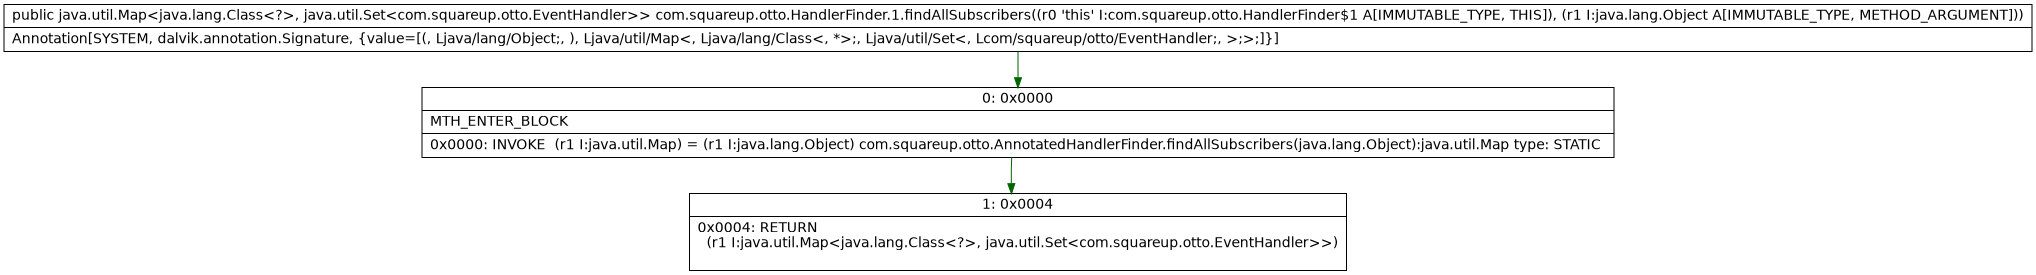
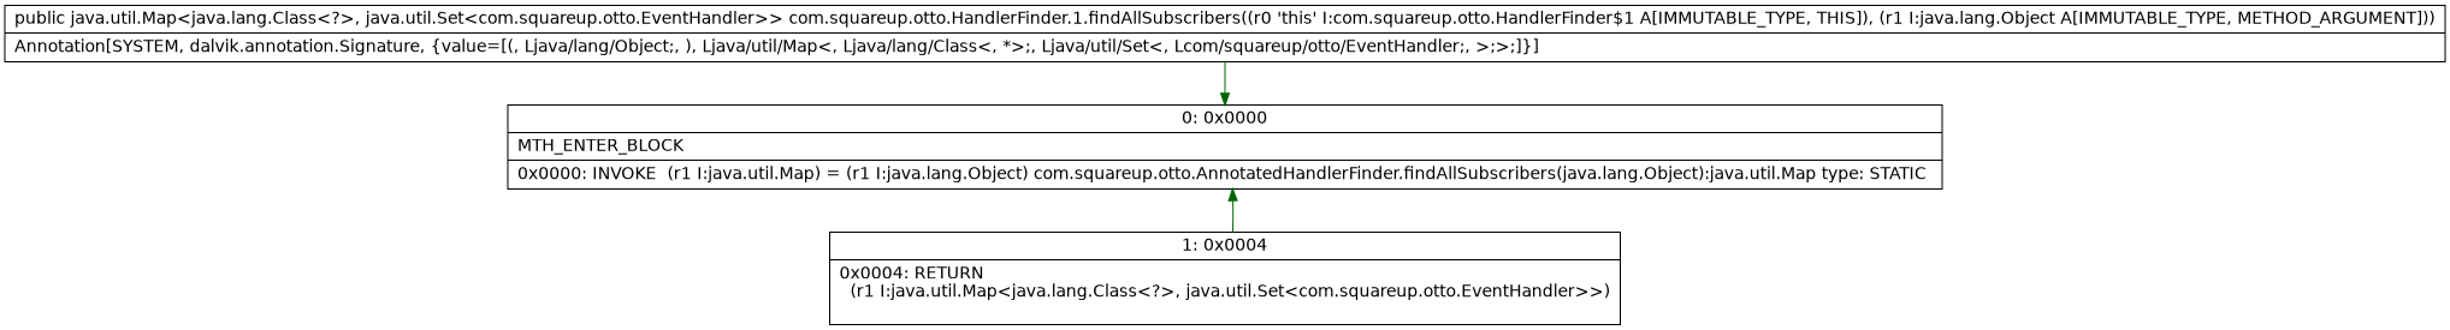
  digraph {
    fontname="DejaVu Sans"
    node [shape=record fontname="DejaVu Sans"]
    edge [color=darkgreen fontname="DejaVu Sans"]
    n1 [label="{0\:\ 0x0000|MTH_ENTER_BLOCK\l|0x0000: INVOKE  (r1 I:java.util.Map) = (r1 I:java.lang.Object) com.squareup.otto.AnnotatedHandlerFinder.findAllSubscribers(java.lang.Object):java.util.Map type: STATIC \l}"]
    n2 [label="{1\:\ 0x0004|0x0004: RETURN  \l  (r1 I:java.util.Map\<java.lang.Class\<?\>, java.util.Set\<com.squareup.otto.EventHandler\>\>)\l \l}"]
    n3 [label="{public java.util.Map\<java.lang.Class\<?\>, java.util.Set\<com.squareup.otto.EventHandler\>\> com.squareup.otto.HandlerFinder.1.findAllSubscribers((r0 'this' I:com.squareup.otto.HandlerFinder$1 A[IMMUTABLE_TYPE, THIS]), (r1 I:java.lang.Object A[IMMUTABLE_TYPE, METHOD_ARGUMENT]))  | Annotation[SYSTEM, dalvik.annotation.Signature, \{value=[(, Ljava\/lang\/Object;, ), Ljava\/util\/Map\<, Ljava\/lang\/Class\<, *\>;, Ljava\/util\/Set\<, Lcom\/squareup\/otto\/EventHandler;, \>;\>;]\}]\l}"]
-   n1 -> n2
+   n2 -> n1
    n3 -> n1
  }
